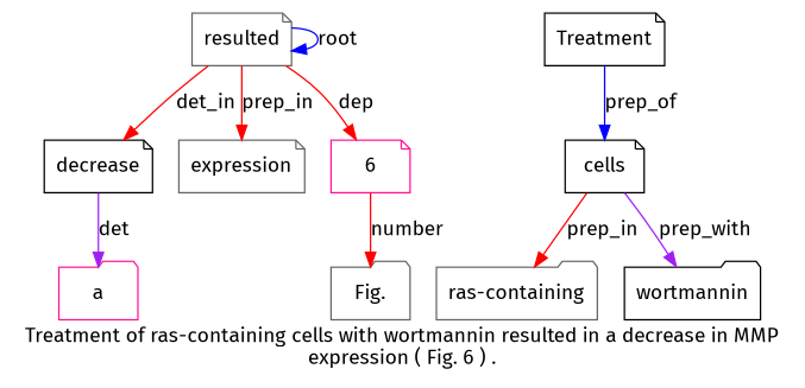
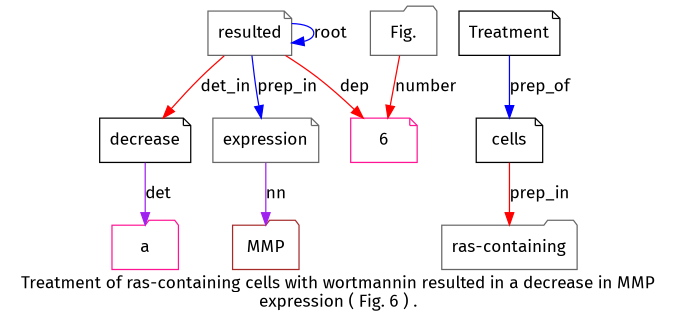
  digraph {
    fontname="Fira Sans"
    label="Treatment of ras-containing cells with wortmannin resulted in a decrease in MMP\nexpression ( Fig. 6 ) ."
    node [color=gray40 fillcolor=white fontname="Fira Sans" shape=note style=filled]
    edge [color=red fontname="Fira Sans"]
    n1 [label=resulted]
    n2 [color=black label=decrease]
    n3 [label=expression]
    n4 [color=deeppink label=6]
    n5 [color=black label=Treatment]
    n6 [color=black label=cells]
    n7 [color=deeppink label=a shape=folder]
+   n8 [color=brown label=MMP shape=folder]
    n9 [label="Fig." shape=folder]
    n10 [label="ras-containing" shape=folder]
-   n11 [color=black label=wortmannin shape=folder]
    n1 -> n1 [color=blue label=root]
    n1 -> n2 [label=det_in]
-   n1 -> n3 [label=prep_in]
+   n1 -> n3 [color=blue label=prep_in]
    n1 -> n4 [label=dep]
    n2 -> n7 [color=purple label=det]
-   n4 -> n9 [label=number]
+   n3 -> n8 [color=purple label=nn]
+   n9 -> n4 [label=number]
    n5 -> n6 [color=blue label=prep_of]
    n6 -> n10 [label=prep_in]
-   n6 -> n11 [color=purple label=prep_with]
  }
